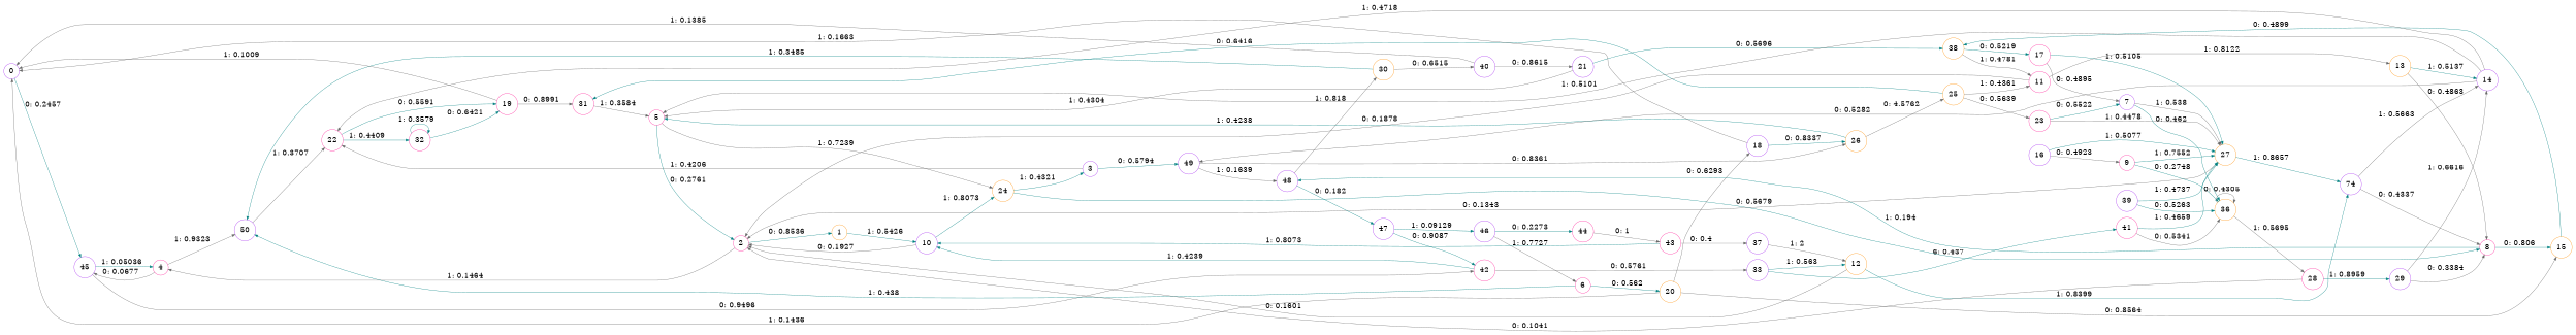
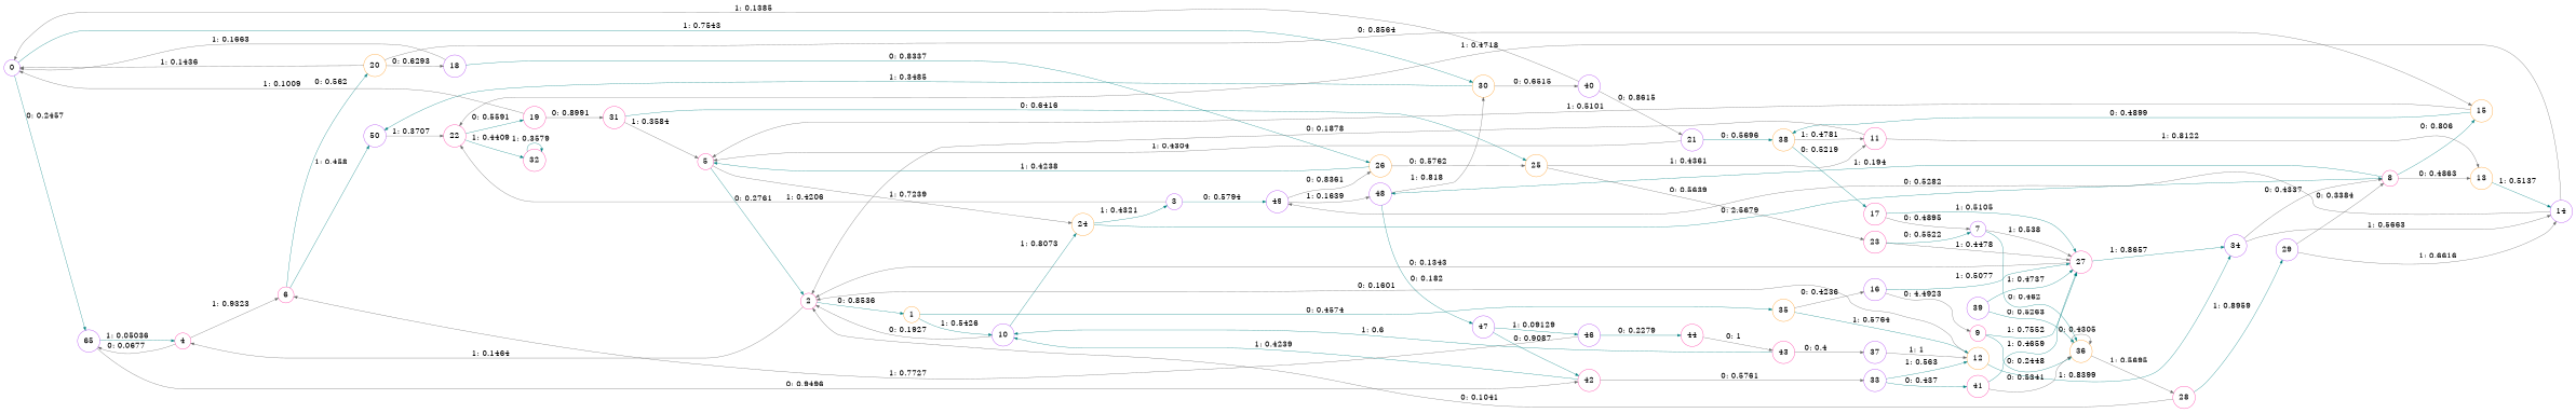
  digraph {
    rankdir=LR
    node [color=purple fontsize=24 shape=circle]
    edge [color=gray40 fontsize=24]
    0
-   45
+   45 [label=65]
    30 [color=darkorange]
    4 [color=deeppink]
    42 [color=deeppink]
    50
    40
    6 [color=deeppink]
    10
    33
    22 [color=deeppink]
    21
    1 [color=darkorange]
+   35 [color=darkorange]
    12 [color=darkorange]
    16
    2 [color=deeppink]
    24 [color=darkorange]
-   34 [label=74]
-   27 [color=darkorange]
+   34
+   27 [color=deeppink]
    9 [color=deeppink]
    3
    8 [color=deeppink]
    20 [color=darkorange]
    49
    48
    26 [color=darkorange]
    19 [color=deeppink]
    32 [color=deeppink]
    47
    5 [color=deeppink]
    25 [color=darkorange]
    31 [color=deeppink]
    15 [color=darkorange]
    18
    38 [color=darkorange]
    36 [color=darkorange]
    7
    28 [color=deeppink]
    29
    14
    11 [color=deeppink]
    17 [color=deeppink]
    46
    13 [color=darkorange]
    23 [color=deeppink]
    41 [color=deeppink]
    39
    37
    43 [color=deeppink]
    44 [color=deeppink]
    0 -> 45 [color=teal label="0: 0.2457   "]
+   0 -> 30 [color=teal label="1: 0.7543   "]
    45 -> 4 [color=teal label="1: 0.05036  "]
    45 -> 42 [label="0: 0.9496   "]
    30 -> 50 [color=teal label="1: 0.3485   "]
    30 -> 40 [label="0: 0.6515   "]
    4 -> 45 [label="0: 0.0677   "]
-   4 -> 50 [label="1: 0.9323   "]
+   4 -> 6 [label="1: 0.9323   "]
    42 -> 10 [color=teal label="1: 0.4239   "]
    42 -> 33 [label="0: 0.5761   "]
    50 -> 22 [label="1: 0.3707   "]
    40 -> 0 [label="1: 0.1385   "]
    40 -> 21 [label="0: 0.8615   "]
-   6 -> 50 [color=teal label="1: 0.438    "]
+   6 -> 50 [color=teal label="1: 0.458    "]
    6 -> 20 [color=teal label="0: 0.562    "]
    10 -> 2 [label="0: 0.1927   "]
    10 -> 24 [color=teal label="1: 0.8073   "]
    33 -> 12 [color=teal label="1: 0.563    "]
-   33 -> 41 [color=teal label="6: 0.437    "]
+   33 -> 41 [color=teal label="0: 0.437    "]
    22 -> 19 [color=teal label="0: 0.5591   "]
    22 -> 32 [color=teal label="1: 0.4409   "]
    21 -> 5 [label="1: 0.4304   "]
    21 -> 38 [color=teal label="0: 0.5696   "]
    1 -> 10 [color=teal label="1: 0.5426   "]
+   1 -> 35 [color=teal label="0: 0.4574   "]
+   35 -> 12 [color=teal label="1: 0.5764   "]
+   35 -> 16 [label="0: 0.4236   "]
    12 -> 2 [label="0: 0.1601   "]
    12 -> 34 [color=teal label="1: 0.8399   "]
    16 -> 27 [color=teal label="1: 0.5077   "]
-   16 -> 9 [label="0: 0.4923   "]
+   16 -> 9 [label="0: 4.4923   "]
    2 -> 4 [label="1: 0.1464   "]
    2 -> 1 [color=teal label="0: 0.8536   "]
    24 -> 3 [color=teal label="1: 0.4321   "]
-   24 -> 8 [color=teal label="0: 0.5679   "]
+   24 -> 8 [color=teal label="0: 2.5679   "]
    34 -> 8 [label="0: 0.4337   "]
    34 -> 14 [label="1: 0.5663   "]
    27 -> 2 [label="0: 0.1343   "]
    27 -> 34 [color=teal label="1: 0.8657   "]
    9 -> 27 [color=teal label="1: 0.7552   "]
-   9 -> 36 [color=teal label="0: 0.2748   "]
+   9 -> 36 [color=teal label="0: 0.2448   "]
    3 -> 22 [label="1: 0.4206   "]
    3 -> 49 [color=teal label="0: 0.5794   "]
    8 -> 48 [color=teal label="1: 0.194    "]
    8 -> 15 [color=teal label="0: 0.806    "]
    20 -> 0 [label="1: 0.1436   "]
    20 -> 15 [label="0: 0.8564   "]
    20 -> 18 [label="0: 0.6293   "]
    49 -> 48 [label="1: 0.1639   "]
    49 -> 26 [label="0: 0.8361   "]
    48 -> 30 [label="1: 0.818    "]
    48 -> 47 [color=teal label="0: 0.182    "]
    26 -> 5 [color=teal label="1: 0.4238   "]
-   26 -> 25 [label="0: 4.5762   "]
+   26 -> 25 [label="0: 0.5762   "]
    19 -> 0 [label="1: 0.1009   "]
    19 -> 31 [label="0: 0.8991   "]
-   32 -> 19 [color=teal label="0: 0.6421   "]
    32 -> 32 [color=teal label="1: 0.3579   "]
    47 -> 42 [color=teal label="0: 0.9087   "]
    47 -> 46 [color=teal label="1: 0.09129  "]
    5 -> 2 [color=teal label="0: 0.2761   "]
    5 -> 24 [label="1: 0.7239   "]
    25 -> 11 [label="1: 0.4361   "]
    25 -> 23 [label="0: 0.5639   "]
    31 -> 5 [label="1: 0.3584   "]
-   25 -> 31 [color=teal label="0: 0.6416   "]
-   14 -> 5 [label="1: 0.5101   "]
+   31 -> 25 [color=teal label="0: 0.6416   "]
+   15 -> 5 [label="1: 0.5101   "]
    15 -> 38 [color=teal label="0: 0.4899   "]
    18 -> 0 [label="1: 0.1663   "]
    18 -> 26 [color=teal label="0: 0.8337   "]
    38 -> 11 [label="1: 0.4781   "]
    38 -> 17 [color=teal label="0: 0.5219   "]
    36 -> 36 [label="0: 0.4305   "]
    36 -> 28 [label="1: 0.5695   "]
    7 -> 27 [label="1: 0.538    "]
    7 -> 36 [color=teal label="0: 0.462    "]
    28 -> 2 [label="0: 0.1041   "]
    28 -> 29 [color=teal label="1: 0.8959   "]
    29 -> 8 [label="0: 0.3384   "]
    29 -> 14 [label="1: 0.6616   "]
    14 -> 22 [label="1: 0.4718   "]
    14 -> 49 [label="0: 0.5282   "]
    11 -> 2 [label="0: 0.1878   "]
    11 -> 13 [label="1: 0.8122   "]
    17 -> 27 [color=teal label="1: 0.5105   "]
    17 -> 7 [label="0: 0.4895   "]
    46 -> 6 [label="1: 0.7727   "]
-   46 -> 44 [color=teal label="0: 0.2273   "]
-   13 -> 8 [label="0: 0.4863   "]
+   46 -> 44 [color=teal label="0: 0.2279   "]
+   8 -> 13 [label="0: 0.4863   "]
    13 -> 14 [color=teal label="1: 0.5137   "]
    23 -> 27 [label="1: 0.4478   "]
    23 -> 7 [color=teal label="0: 0.5522   "]
    41 -> 27 [color=teal label="1: 0.4659   "]
    41 -> 36 [label="0: 0.5341   "]
    39 -> 27 [color=teal label="1: 0.4737   "]
    39 -> 36 [color=teal label="0: 0.5263   "]
-   37 -> 12 [label="1: 2        "]
-   43 -> 10 [color=teal label="1: 0.8073   "]
+   37 -> 12 [label="1: 1        "]
+   43 -> 10 [color=teal label="1: 0.6      "]
    43 -> 37 [label="0: 0.4      "]
    44 -> 43 [label="0: 1        "]
  }
